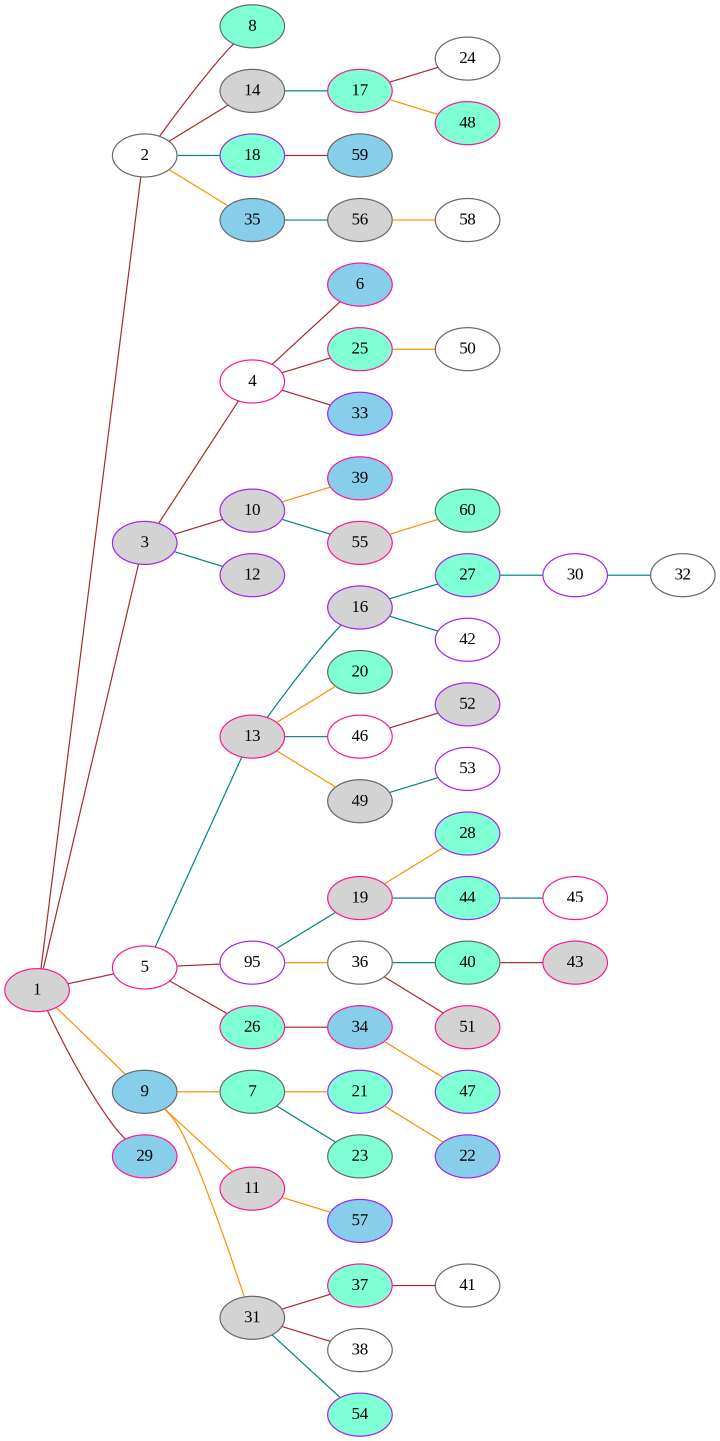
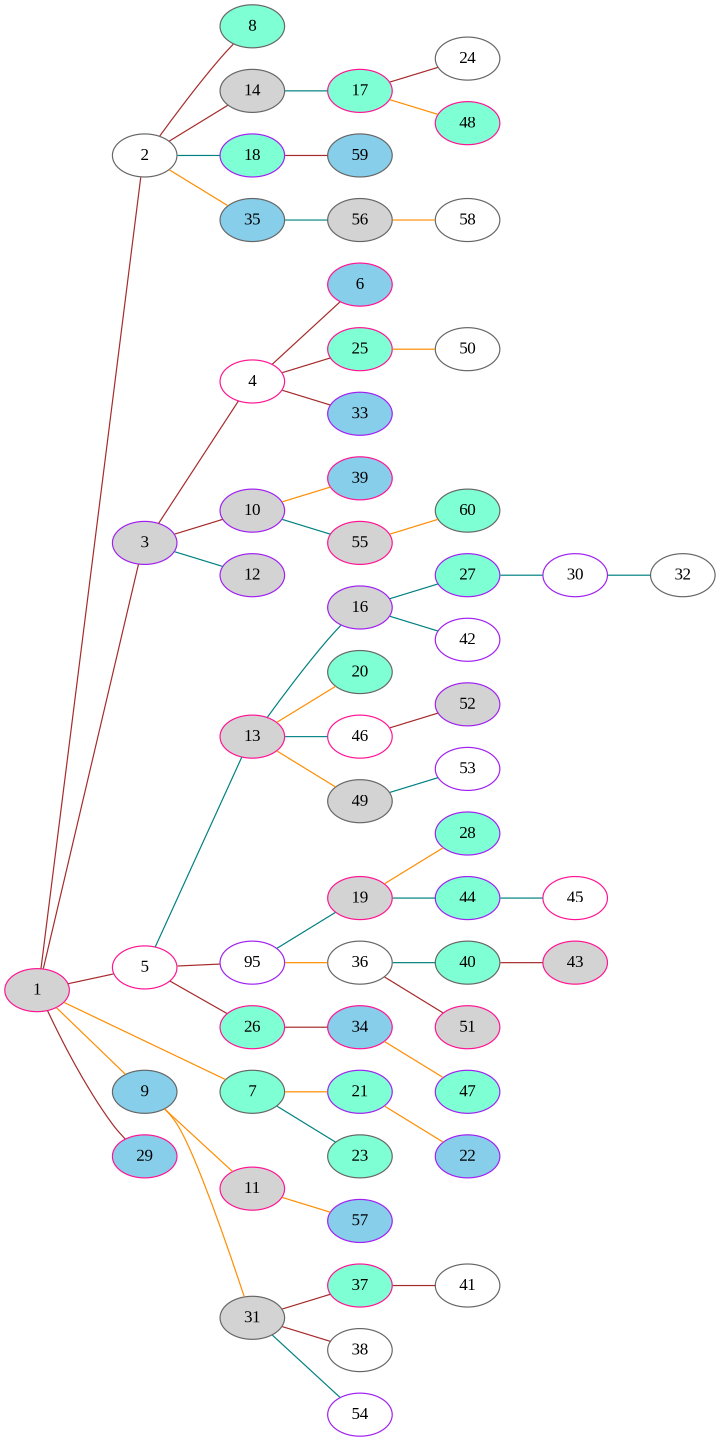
  graph {
    fontname="Liberation Serif"
    rankdir=LR
    node [color=gray40 fillcolor=aquamarine fontname="Liberation Serif" style=filled]
    edge [color=brown fontname="Liberation Serif"]
    1 [color=deeppink fillcolor=lightgrey]
    2 [fillcolor=white]
    3 [color=purple fillcolor=lightgrey]
    5 [color=deeppink fillcolor=white]
    7
    9 [fillcolor=skyblue]
    29 [color=deeppink fillcolor=skyblue]
    8
    14 [fillcolor=lightgrey]
    18 [color=purple]
    35 [fillcolor=skyblue]
    4 [color=deeppink fillcolor=white]
    10 [color=purple fillcolor=lightgrey]
    12 [color=purple fillcolor=lightgrey]
    13 [color=deeppink fillcolor=lightgrey]
    n16 [color=purple fillcolor=white label=95]
    26 [color=deeppink]
    21 [color=purple]
    23
    11 [color=deeppink fillcolor=lightgrey]
    31 [fillcolor=lightgrey]
    17 [color=deeppink]
    59 [fillcolor=skyblue]
    56 [fillcolor=lightgrey]
    6 [color=deeppink fillcolor=skyblue]
    25 [color=deeppink]
    33 [color=purple fillcolor=skyblue]
    39 [color=deeppink fillcolor=skyblue]
    55 [color=deeppink fillcolor=lightgrey]
    50 [fillcolor=white]
    16 [color=purple fillcolor=lightgrey]
    20
    46 [color=deeppink fillcolor=white]
    49 [fillcolor=lightgrey]
    19 [color=deeppink fillcolor=lightgrey]
    36 [fillcolor=white]
    34 [color=deeppink fillcolor=skyblue]
    22 [color=purple fillcolor=skyblue]
    57 [color=purple fillcolor=skyblue]
    37 [color=deeppink]
    38 [fillcolor=white]
-   54 [color=purple]
+   54 [color=purple fillcolor=white]
    60
    27 [color=purple]
    42 [color=purple fillcolor=white]
    52 [color=purple fillcolor=lightgrey]
    53 [color=purple fillcolor=white]
    24 [fillcolor=white]
    48 [color=deeppink]
    28 [color=purple]
    44 [color=purple]
    40
    51 [color=deeppink fillcolor=lightgrey]
    30 [color=purple fillcolor=white]
    45 [color=deeppink fillcolor=white]
    47 [color=purple]
    32 [fillcolor=white]
    41 [fillcolor=white]
    58 [fillcolor=white]
    43 [color=deeppink fillcolor=lightgrey]
    1 -- 2
    1 -- 3
    1 -- 5
-   9 -- 7 [color=darkorange]
+   1 -- 7 [color=darkorange]
    1 -- 9 [color=darkorange]
    1 -- 29
    2 -- 8
    2 -- 14
    2 -- 18 [color=teal]
    2 -- 35 [color=darkorange]
    3 -- 4
    3 -- 10
    3 -- 12 [color=teal]
    5 -- 13 [color=teal]
    5 -- n16
    5 -- 26
    7 -- 21 [color=darkorange]
    7 -- 23 [color=teal]
    9 -- 11 [color=darkorange]
    9 -- 31 [color=darkorange]
    14 -- 17 [color=teal]
    18 -- 59
    35 -- 56 [color=teal]
    4 -- 6
    4 -- 25
    4 -- 33
    10 -- 39 [color=darkorange]
    10 -- 55 [color=teal]
    13 -- 16 [color=teal]
    13 -- 20 [color=darkorange]
    13 -- 46 [color=teal]
    13 -- 49 [color=darkorange]
    n16 -- 19 [color=teal]
    n16 -- 36 [color=darkorange]
    26 -- 34
    21 -- 22 [color=darkorange]
    11 -- 57 [color=darkorange]
    31 -- 37
    31 -- 38
    31 -- 54 [color=teal]
    17 -- 24
    17 -- 48 [color=darkorange]
    56 -- 58 [color=darkorange]
    25 -- 50 [color=darkorange]
    55 -- 60 [color=darkorange]
    16 -- 27 [color=teal]
    16 -- 42 [color=teal]
    46 -- 52
    49 -- 53 [color=teal]
    19 -- 28 [color=darkorange]
    19 -- 44 [color=teal]
    36 -- 40 [color=teal]
    36 -- 51
    34 -- 47 [color=darkorange]
    37 -- 41
    27 -- 30 [color=teal]
    44 -- 45 [color=teal]
    40 -- 43
    30 -- 32 [color=teal]
  }
